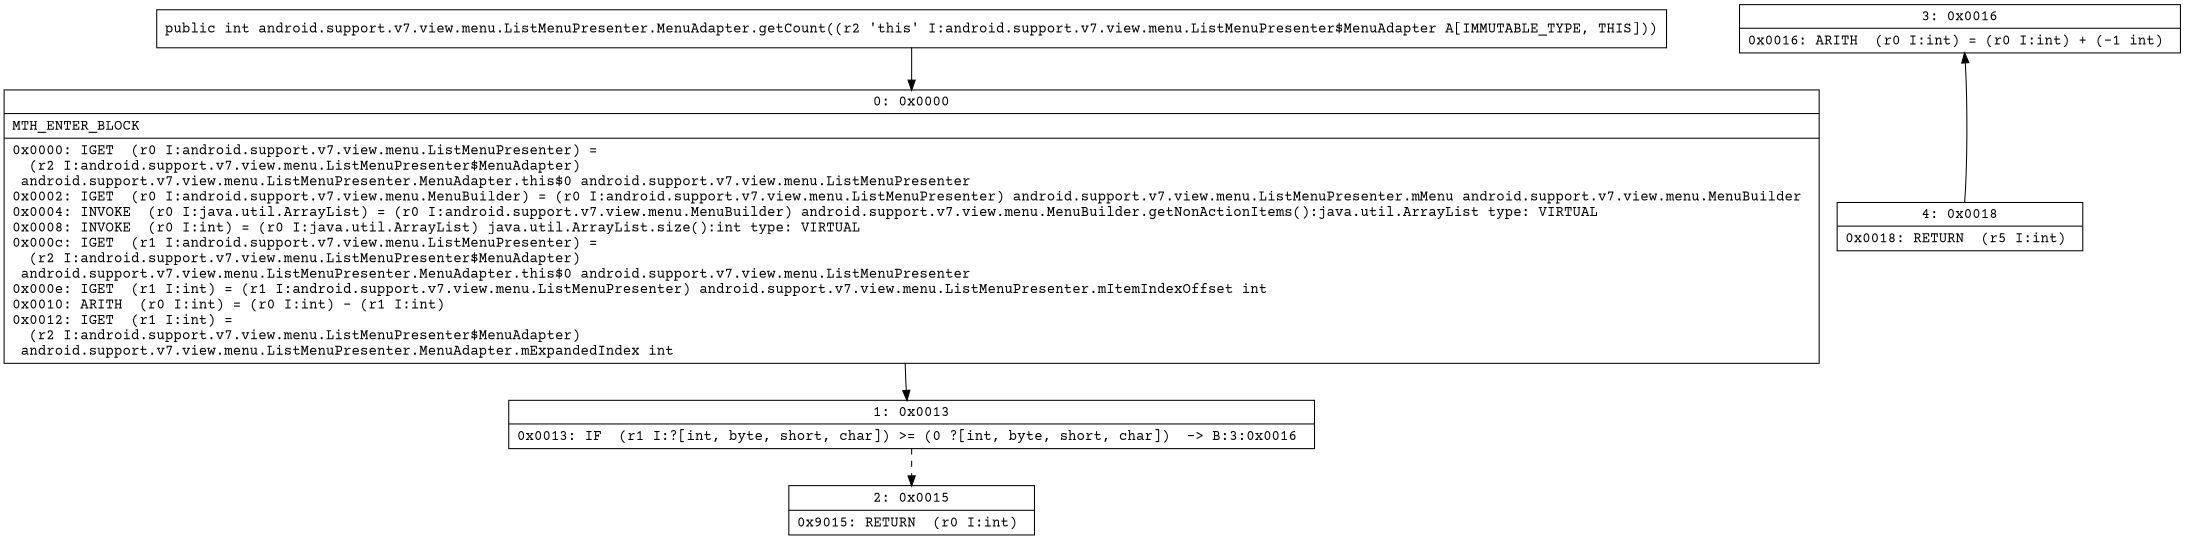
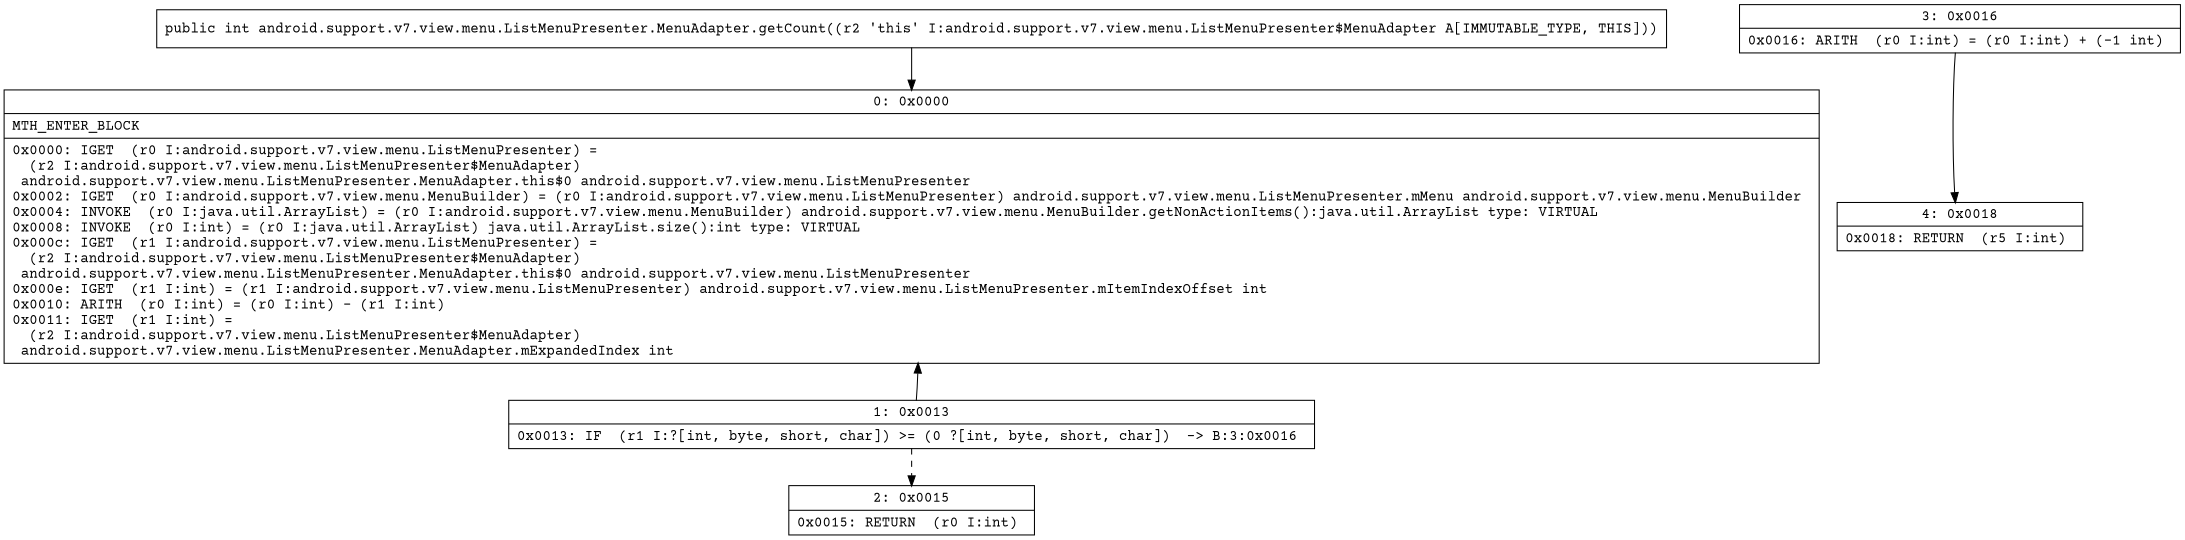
  digraph {
    fontname="Courier Prime"
    node [fontname="Courier Prime" shape=record]
    edge [fontname="Courier Prime"]
-   n1 [label="{0\:\ 0x0000|MTH_ENTER_BLOCK\l|0x0000: IGET  (r0 I:android.support.v7.view.menu.ListMenuPresenter) = \l  (r2 I:android.support.v7.view.menu.ListMenuPresenter$MenuAdapter)\l android.support.v7.view.menu.ListMenuPresenter.MenuAdapter.this$0 android.support.v7.view.menu.ListMenuPresenter \l0x0002: IGET  (r0 I:android.support.v7.view.menu.MenuBuilder) = (r0 I:android.support.v7.view.menu.ListMenuPresenter) android.support.v7.view.menu.ListMenuPresenter.mMenu android.support.v7.view.menu.MenuBuilder \l0x0004: INVOKE  (r0 I:java.util.ArrayList) = (r0 I:android.support.v7.view.menu.MenuBuilder) android.support.v7.view.menu.MenuBuilder.getNonActionItems():java.util.ArrayList type: VIRTUAL \l0x0008: INVOKE  (r0 I:int) = (r0 I:java.util.ArrayList) java.util.ArrayList.size():int type: VIRTUAL \l0x000c: IGET  (r1 I:android.support.v7.view.menu.ListMenuPresenter) = \l  (r2 I:android.support.v7.view.menu.ListMenuPresenter$MenuAdapter)\l android.support.v7.view.menu.ListMenuPresenter.MenuAdapter.this$0 android.support.v7.view.menu.ListMenuPresenter \l0x000e: IGET  (r1 I:int) = (r1 I:android.support.v7.view.menu.ListMenuPresenter) android.support.v7.view.menu.ListMenuPresenter.mItemIndexOffset int \l0x0010: ARITH  (r0 I:int) = (r0 I:int) \- (r1 I:int) \l0x0012: IGET  (r1 I:int) = \l  (r2 I:android.support.v7.view.menu.ListMenuPresenter$MenuAdapter)\l android.support.v7.view.menu.ListMenuPresenter.MenuAdapter.mExpandedIndex int \l}"]
+   n1 [label="{0\:\ 0x0000|MTH_ENTER_BLOCK\l|0x0000: IGET  (r0 I:android.support.v7.view.menu.ListMenuPresenter) = \l  (r2 I:android.support.v7.view.menu.ListMenuPresenter$MenuAdapter)\l android.support.v7.view.menu.ListMenuPresenter.MenuAdapter.this$0 android.support.v7.view.menu.ListMenuPresenter \l0x0002: IGET  (r0 I:android.support.v7.view.menu.MenuBuilder) = (r0 I:android.support.v7.view.menu.ListMenuPresenter) android.support.v7.view.menu.ListMenuPresenter.mMenu android.support.v7.view.menu.MenuBuilder \l0x0004: INVOKE  (r0 I:java.util.ArrayList) = (r0 I:android.support.v7.view.menu.MenuBuilder) android.support.v7.view.menu.MenuBuilder.getNonActionItems():java.util.ArrayList type: VIRTUAL \l0x0008: INVOKE  (r0 I:int) = (r0 I:java.util.ArrayList) java.util.ArrayList.size():int type: VIRTUAL \l0x000c: IGET  (r1 I:android.support.v7.view.menu.ListMenuPresenter) = \l  (r2 I:android.support.v7.view.menu.ListMenuPresenter$MenuAdapter)\l android.support.v7.view.menu.ListMenuPresenter.MenuAdapter.this$0 android.support.v7.view.menu.ListMenuPresenter \l0x000e: IGET  (r1 I:int) = (r1 I:android.support.v7.view.menu.ListMenuPresenter) android.support.v7.view.menu.ListMenuPresenter.mItemIndexOffset int \l0x0010: ARITH  (r0 I:int) = (r0 I:int) \- (r1 I:int) \l0x0011: IGET  (r1 I:int) = \l  (r2 I:android.support.v7.view.menu.ListMenuPresenter$MenuAdapter)\l android.support.v7.view.menu.ListMenuPresenter.MenuAdapter.mExpandedIndex int \l}"]
    n2 [label="{1\:\ 0x0013|0x0013: IF  (r1 I:?[int, byte, short, char]) \>= (0 ?[int, byte, short, char])  \-\> B:3:0x0016 \l}"]
-   n3 [label="{2\:\ 0x0015|0x9015: RETURN  (r0 I:int) \l}"]
+   n3 [label="{2\:\ 0x0015|0x0015: RETURN  (r0 I:int) \l}"]
    n4 [label="{3\:\ 0x0016|0x0016: ARITH  (r0 I:int) = (r0 I:int) + (\-1 int) \l}"]
    n5 [label="{4\:\ 0x0018|0x0018: RETURN  (r5 I:int) \l}"]
    n6 [label="{public int android.support.v7.view.menu.ListMenuPresenter.MenuAdapter.getCount((r2 'this' I:android.support.v7.view.menu.ListMenuPresenter$MenuAdapter A[IMMUTABLE_TYPE, THIS])) }"]
-   n1 -> n2
+   n2 -> n1
    n2 -> n3 [style=dashed]
-   n5 -> n4
+   n4 -> n5
    n6 -> n1
  }
